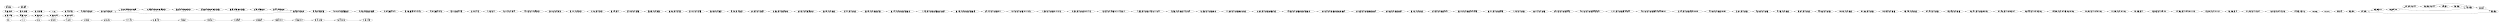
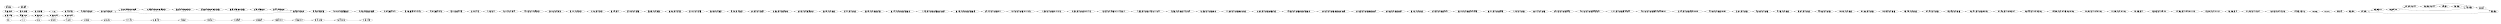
  digraph {
    rankdir=LR
    n1 [label="0, 0: "]
    n2 [label="1, 1: "]
    n3 [label="2, 3: "]
    n4 [label="3, 5: 0 1 "]
    n5 [label="4, 8: 0 1 "]
    n6 [label="5, 10: 2 3 "]
    n7 [label="6, 12: 2 3 "]
    n8 [label="7, 17: 4 5 "]
    n9 [label="8, 20: 4 5 "]
    n10 [label="9, 22: 6 7 "]
    n11 [label="10, 24: 6 7 "]
    n12 [label="11, 29: 8 9 "]
    n13 [label="12, 32: 8 9 "]
    n14 [label="13, 34: 10 11 "]
    n15 [label="14, 36: 10 17"]
    n16 [label="15, 41: 12 13 "]
    n17 [label="16, 44: 12 13 "]
    n18 [label="17, 46: 14 15 "]
    n19 [label="18, 48: 14 15 "]
    n20 [label="19, 53: 16 17 "]
    n21 [label="20, 56: 16 17 "]
    n22 [label="21, 58: 18 19 "]
    n23 [label="22, 60: 18 19 "]
    n24 [label="24, 68: 20 21 "]
    n25 [label="25, 70: 22 23 "]
    n26 [label="26, 72: 22 23 "]
    n27 [label="27, 76: "]
    n28 [label="28, 79: 24 25 "]
    n29 [label="29, 242: 24 25 26 27 "]
    n30 [label="30, 78: 24 25 26 27 "]
    n31 [label="31, 80: 24 25 26 27 28 29 "]
    n32 [label="32, 245: 24 25 26 27 28 29 30 31 "]
    n33 [label="33, 84: 24 25 26 27 30 31 "]
    n34 [label="34, 88: 24 25 26 27 30 31 32 33 "]
    n35 [label="35, 89: 24 25 26 27 32 33 "]
    n36 [label="36, 92: 24 25 26 27 "]
    n37 [label="37, 94: 24 25 26 27 "]
    n38 [label="38, 95: 24 25 26 27 "]
    n39 [label="39, 98: 24 25 34 35 "]
    n40 [label="40, 101: 24 25 34 35 36 37 "]
    n41 [label="41, 246: 24 25 36 37 38 39 "]
    n42 [label="42, 104: 38 39 40 41 "]
    n43 [label="43, 106: 38 39 40 41 42 43 "]
    n44 [label="44, 107: 38 39 42 43 "]
    n45 [label="45, 111: 38 39 44 45 "]
    n46 [label="46, 112: 44 45 "]
    n47 [label="47, 113: 46 47 "]
    n48 [label="48, 114: 46 47 48 49 "]
    n49 [label="49, 115: 46 47 48 49 50 51 "]
    n50 [label="50, 116: 46 47 50 51 "]
    n51 [label="51, 117: 46 47 50 51 "]
    n52 [label="52, 118: 46 47 50 51 "]
    n53 [label="53, 119: 46 47 "]
    n54 [label="54, 122: 46 47 52 53 "]
    n55 [label="55, 123: 46 47 52 53 "]
    n56 [label="56, 126: 46 47 54 55 "]
    n57 [label="57, 127: 46 47 54 55 "]
    n58 [label="58, 130: 46 47 56 57 "]
    n59 [label="59, 131: 46 47 56 57 "]
    n60 [label="60, 134: 46 47 58 59 "]
    n61 [label="61, 136: 46 47 58 59 60 61 "]
    n62 [label="62, 137: 46 47 58 59 60 61 "]
    n63 [label="63, 140: 46 47 62 63 "]
    n64 [label="64, 141: 46 47 62 63 "]
    n65 [label="65, 142: 46 47 62 63 64 65 "]
    n66 [label="66, 144: 46 47 62 63 64 65 66 67 "]
    n67 [label="67, 145: 46 47 62 63 64 65 66 67 68 69 "]
    n68 [label="68, 146: 46 47 62 63 64 65 68 69 "]
    n69 [label="69, 147: 46 47 62 63 70 71 "]
    n70 [label="70, 148: 46 47 62 63 70 71 72 73 "]
    n71 [label="71, 150: 46 47 62 63 70 71 72 73 "]
    n72 [label="72, 152: 46 47 62 63 70 71 74 75 "]
    n73 [label="73, 154: 46 47 92 63 70 71 74 75 76 77"]
    n74 [label="74, 155: 46 47 62 63 74 75 76 77 78 79 "]
    n75 [label="75, 156: 46 47 62 63 74 75 78 79 "]
    n76 [label="76, 158: 46 47 62 63 80 81 "]
    n77 [label="77, 160: 46 47 62 63 80 81 82 83 "]
    n78 [label="78, 162: 46 47 62 63 82 83 84 85 "]
    n79 [label="79, 163: 46 47 62 63 82 83 84 85 86 87 "]
-   n80 [label="80, 164: 46 47 62 63 82 83 86 87 88 89 "]
+   n80 [label="80, 764: 46 47 62 63 82 83 86 87 88 89"]
    n81 [label="81, 165: 46 47 62 63 82 83 88 89 "]
    n82 [label="82, 166: 46 47 62 63 88 89 "]
    n83 [label="83, 167: 46 47 62 63 "]
    n84 [label="84, 169: 46 47 62 63 90 91 "]
    n85 [label="85, 170: 46 47 62 63 90 91 92 93 "]
    n86 [label="86, 171: 46 47 62 63 92 93 "]
    n87 [label="87, 172: 46 47 62 63 "]
    n88 [label="88, 174: 46 47 62 63 "]
    n89 [label="89, 175: 46 47 62 63 94 95 "]
    n90 [label="90, 176: 46 47 62 63 94 95 96 97 "]
    n91 [label="91, 177: 46 47 62 63 96 97 98 99 "]
    n92 [label="92, 178: 46 47 62 63 96 97 98 99 100 101 "]
    n93 [label="93, 179: 46 47 62 63 96 97 100 101 "]
    n94 [label="94, 180: 46 47 62 63 100 101 "]
    n95 [label="95, 181: 46 47 62 63 "]
    n96 [label="96, 182: 46 47 62 63 "]
    n97 [label="97, 183: 46 47 62 63 "]
    n98 [label="98, 184: 46 47 62 63 "]
    n99 [label="99, 186: 46 47 62 63 "]
    n100 [label="100, 187: 46 47 62 63 "]
    n101 [label="101, 188: 46 47 62 63 "]
    n102 [label="102, 189: 46 47 62 63 "]
    n103 [label="103, 190: 46 47 62 63 "]
    n104 [label="104, 191: 46 47 62 63 "]
    n105 [label="105, 193: 46 47 62 63 "]
    n106 [label="106, 197: 46 47 62 63 102 103 "]
    n107 [label="107, 198: 46 47 102 103 104 "]
    n108 [label="108, 199: 46 47 104 105 106 "]
    n109 [label="109, 200: 46 47 104 105 106 107 108 "]
    n110 [label="110, 201: 46 47 104 107 108 "]
    n111 [label="111, 202: 46 47 107 108 "]
    n112 [label="112, 203: 46 47 "]
    n113 [label="113, 205: 46 47 109 110 "]
    n114 [label="114, 206: 46 47 109 110 111 112 "]
    n115 [label="115, 207: 46 47 111 112 "]
    n116 [label="116, 208: 46 47 "]
    n117 [label="117, 212: 46 47 113 114 "]
    n118 [label="118, 213: 113 114 115 116 "]
    n119 [label="119, 215: 115 116 "]
    n120 [label="120, 216: "]
    n121 [label="121, 217: "]
    n122 [label="122, 219: "]
    n123 [label="123, 220: "]
    n124 [label="124, 222: "]
    n125 [label="125, 223: 117 "]
    n126 [label="126, 224: 117 "]
    n127 [label="127, 227: 118 119 "]
    n128 [label="131, 233: "]
    n129 [label="128, 228: 118 119 "]
    n130 [label="132, 234: "]
    n131 [label="129, 231: "]
    n132 [label="130, 232: "]
    n133 [label="133, 236: "]
    n134 [label="134, 238: "]
    n135 [label="135, 239: "]
    n1 -> n2
    n2 -> n3
    n3 -> n4
    n4 -> n5
    n5 -> n6
    n6 -> n7
    n7 -> n8
    n8 -> n9
    n9 -> n10
    n10 -> n11
    n11 -> n12
    n12 -> n13
    n13 -> n14
    n14 -> n15
    n15 -> n16
    n16 -> n17
    n17 -> n18
    n19 -> n20
    n20 -> n21
    n21 -> n22
    n22 -> n23
    n24 -> n25
    n25 -> n26
    n26 -> n27
    n27 -> n28
    n28 -> n29
    n29 -> n30
    n30 -> n31
    n31 -> n32
    n32 -> n33
    n33 -> n34
    n34 -> n35
    n35 -> n36
    n36 -> n37
    n37 -> n38
    n38 -> n30
    n38 -> n39
    n39 -> n40
    n40 -> n41
    n41 -> n42
    n42 -> n43
    n43 -> n44
    n44 -> n45
    n45 -> n46
    n46 -> n47
    n47 -> n48
    n48 -> n49
    n49 -> n50
    n50 -> n51
    n51 -> n52
    n52 -> n53
    n53 -> n54
    n54 -> n55
    n55 -> n56
    n56 -> n57
    n57 -> n58
    n58 -> n59
    n59 -> n60
    n60 -> n61
    n61 -> n62
    n62 -> n63
    n63 -> n64
    n64 -> n65
    n65 -> n66
    n66 -> n67
    n67 -> n68
    n68 -> n69
    n69 -> n70
    n70 -> n71
    n71 -> n72
    n72 -> n73
    n73 -> n74
    n74 -> n75
    n75 -> n76
    n76 -> n77
    n77 -> n78
    n78 -> n79
    n79 -> n80
    n80 -> n81
    n81 -> n82
    n82 -> n83
    n83 -> n84
    n84 -> n85
    n85 -> n86
    n86 -> n87
    n87 -> n88
    n88 -> n89
    n89 -> n90
    n90 -> n91
    n91 -> n92
    n92 -> n93
    n93 -> n94
    n94 -> n95
    n95 -> n96
    n96 -> n97
    n97 -> n98
    n98 -> n99
    n99 -> n100
    n100 -> n101
    n101 -> n102
    n102 -> n103
    n103 -> n104
    n104 -> n105
    n105 -> n106
    n106 -> n107
    n107 -> n108
    n108 -> n109
    n109 -> n110
    n110 -> n111
    n111 -> n112
    n112 -> n113
    n113 -> n114
    n114 -> n115
    n115 -> n116
    n116 -> n117
    n117 -> n118
    n118 -> n119
    n119 -> n120
    n120 -> n121
    n121 -> n122
    n122 -> n123
    n123 -> n124
    n124 -> n125
    n125 -> n126
    n126 -> n127
    n126 -> n128
    n127 -> n129
    n128 -> n130
    n129 -> n128
    n129 -> n131
    n130 -> n133
    n131 -> n132
    n132 -> n128
    n133 -> n124
    n134 -> n135
  }
